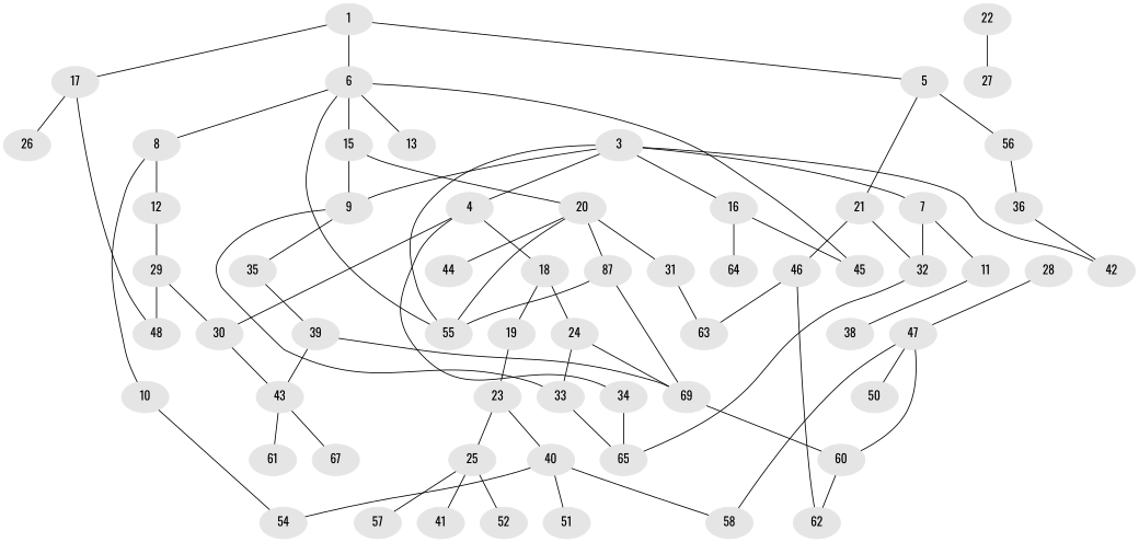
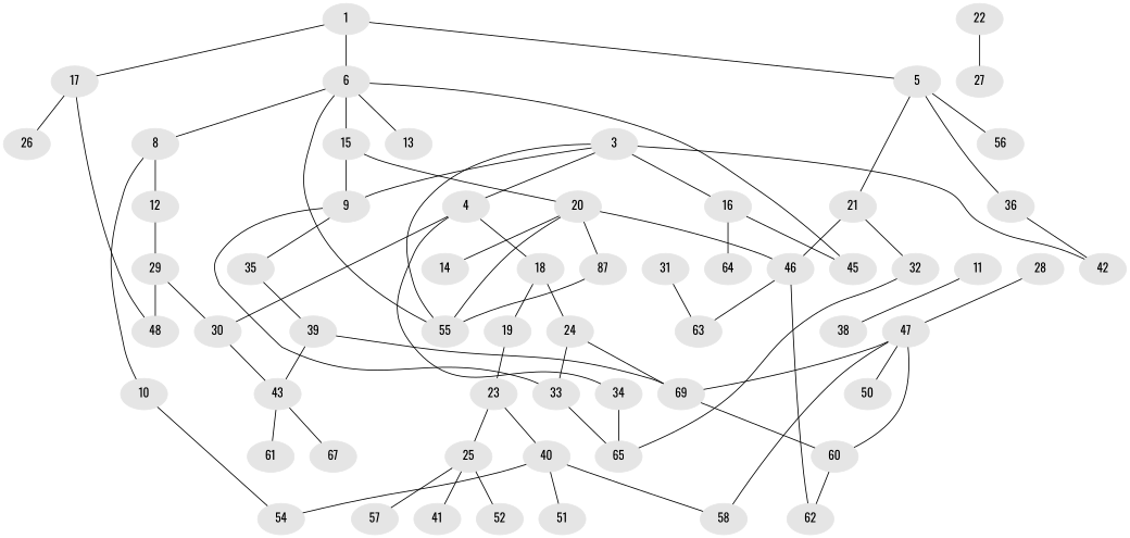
  graph {
    fontname=Oswald
    node [color=gray90 fontname=Oswald style=filled]
    edge [fontname=Oswald]
    1
    5
    6
    17
    21
    36
    56
    55
    8
    13
    15
    45
    26
    48
    3
    4
-   7
    9
    16
    42
    28
    47
    18
    30
    34
    11
    32
    33
    35
    64
    19
    24
    43
    65
    46
    10
    12
    20
    38
    54
    29
    39
    22
    27
    31
    n46 [label=87]
-   44
+   44 [label=14]
    23
    n49 [label=69]
    25
    40
    63
    62
    57
    41
    52
    51
    58
    60
    50
    61
    67
    1 -- 5
    1 -- 6
    1 -- 17
    5 -- 21
-   56 -- 36
+   5 -- 36
    5 -- 56
    6 -- 55
    6 -- 8
    6 -- 13
    6 -- 15
    6 -- 45
    17 -- 26
    17 -- 48
    21 -- 32
    21 -- 46
    36 -- 42
    8 -- 10
    8 -- 12
    15 -- 9
    15 -- 20
    3 -- 55
    3 -- 4
-   3 -- 7
    3 -- 9
    3 -- 16
    3 -- 42
    4 -- 18
    4 -- 30
    4 -- 34
-   7 -- 11
-   7 -- 32
    9 -- 33
    9 -- 35
    16 -- 45
    16 -- 64
    28 -- 47
-   n46 -- n49
+   47 -- n49
    47 -- 58
    47 -- 60
    47 -- 50
    18 -- 19
    18 -- 24
    30 -- 43
    34 -- 65
    11 -- 38
    32 -- 65
    33 -- 65
    35 -- 39
    19 -- 23
    24 -- 33
    24 -- n49
    43 -- 61
    43 -- 67
    46 -- 63
    46 -- 62
    10 -- 54
    12 -- 29
    20 -- 55
-   20 -- 31
+   20 -- 46
    20 -- n46
    20 -- 44
    29 -- 48
    29 -- 30
    39 -- 43
    39 -- n49
    22 -- 27
    31 -- 63
    n46 -- 55
    23 -- 25
    23 -- 40
    n49 -- 60
    25 -- 57
    25 -- 41
    25 -- 52
    40 -- 54
    40 -- 51
    40 -- 58
    60 -- 62
  }
